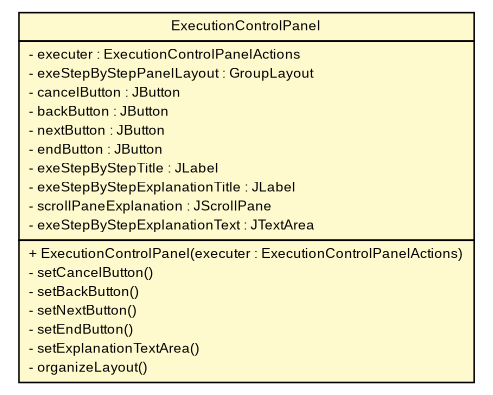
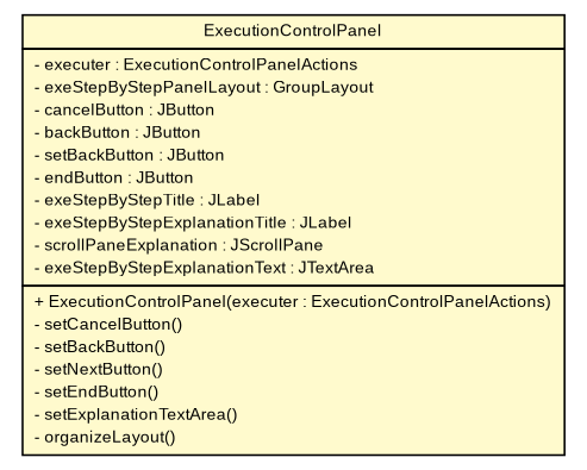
  digraph {
    nodesep=0.25
    ranksep=0.5
-   n1 [fontcolor=black fontname=arial fontsize=9.0 label=<<table title="pfc.controllers.algorithms.ExecutionControlPanel" border="0" cellborder="1" cellspacing="0" cellpadding="2" port="p" bgcolor="lemonChiffon" href="./ExecutionControlPanel.html"> 		<tr><td><table border="0" cellspacing="0" cellpadding="1"> <tr><td align="center" balign="center"> ExecutionControlPanel </td></tr> 		</table></td></tr> 		<tr><td><table border="0" cellspacing="0" cellpadding="1"> <tr><td align="left" balign="left"> - executer : ExecutionControlPanelActions </td></tr> <tr><td align="left" balign="left"> - exeStepByStepPanelLayout : GroupLayout </td></tr> <tr><td align="left" balign="left"> - cancelButton : JButton </td></tr> <tr><td align="left" balign="left"> - backButton : JButton </td></tr> <tr><td align="left" balign="left"> - nextButton : JButton </td></tr> <tr><td align="left" balign="left"> - endButton : JButton </td></tr> <tr><td align="left" balign="left"> - exeStepByStepTitle : JLabel </td></tr> <tr><td align="left" balign="left"> - exeStepByStepExplanationTitle : JLabel </td></tr> <tr><td align="left" balign="left"> - scrollPaneExplanation : JScrollPane </td></tr> <tr><td align="left" balign="left"> - exeStepByStepExplanationText : JTextArea </td></tr> 		</table></td></tr> 		<tr><td><table border="0" cellspacing="0" cellpadding="1"> <tr><td align="left" balign="left"> + ExecutionControlPanel(executer : ExecutionControlPanelActions) </td></tr> <tr><td align="left" balign="left"> - setCancelButton() </td></tr> <tr><td align="left" balign="left"> - setBackButton() </td></tr> <tr><td align="left" balign="left"> - setNextButton() </td></tr> <tr><td align="left" balign="left"> - setEndButton() </td></tr> <tr><td align="left" balign="left"> - setExplanationTextArea() </td></tr> <tr><td align="left" balign="left"> - organizeLayout() </td></tr> 		</table></td></tr> 		</table>> shape=plaintext]
+   n1 [fontcolor=black fontname=arial fontsize=9.0 label=<<table title="pfc.controllers.algorithms.ExecutionControlPanel" border="0" cellborder="1" cellspacing="0" cellpadding="2" port="p" bgcolor="lemonChiffon" href="./ExecutionControlPanel.html"> 		<tr><td><table border="0" cellspacing="0" cellpadding="1"> <tr><td align="center" balign="center"> ExecutionControlPanel </td></tr> 		</table></td></tr> 		<tr><td><table border="0" cellspacing="0" cellpadding="1"> <tr><td align="left" balign="left"> - executer : ExecutionControlPanelActions </td></tr> <tr><td align="left" balign="left"> - exeStepByStepPanelLayout : GroupLayout </td></tr> <tr><td align="left" balign="left"> - cancelButton : JButton </td></tr> <tr><td align="left" balign="left"> - backButton : JButton </td></tr> <tr><td align="left" balign="left"> - setBackButton : JButton </td></tr> <tr><td align="left" balign="left"> - endButton : JButton </td></tr> <tr><td align="left" balign="left"> - exeStepByStepTitle : JLabel </td></tr> <tr><td align="left" balign="left"> - exeStepByStepExplanationTitle : JLabel </td></tr> <tr><td align="left" balign="left"> - scrollPaneExplanation : JScrollPane </td></tr> <tr><td align="left" balign="left"> - exeStepByStepExplanationText : JTextArea </td></tr> 		</table></td></tr> 		<tr><td><table border="0" cellspacing="0" cellpadding="1"> <tr><td align="left" balign="left"> + ExecutionControlPanel(executer : ExecutionControlPanelActions) </td></tr> <tr><td align="left" balign="left"> - setCancelButton() </td></tr> <tr><td align="left" balign="left"> - setBackButton() </td></tr> <tr><td align="left" balign="left"> - setNextButton() </td></tr> <tr><td align="left" balign="left"> - setEndButton() </td></tr> <tr><td align="left" balign="left"> - setExplanationTextArea() </td></tr> <tr><td align="left" balign="left"> - organizeLayout() </td></tr> 		</table></td></tr> 		</table>> shape=plaintext]
  }
